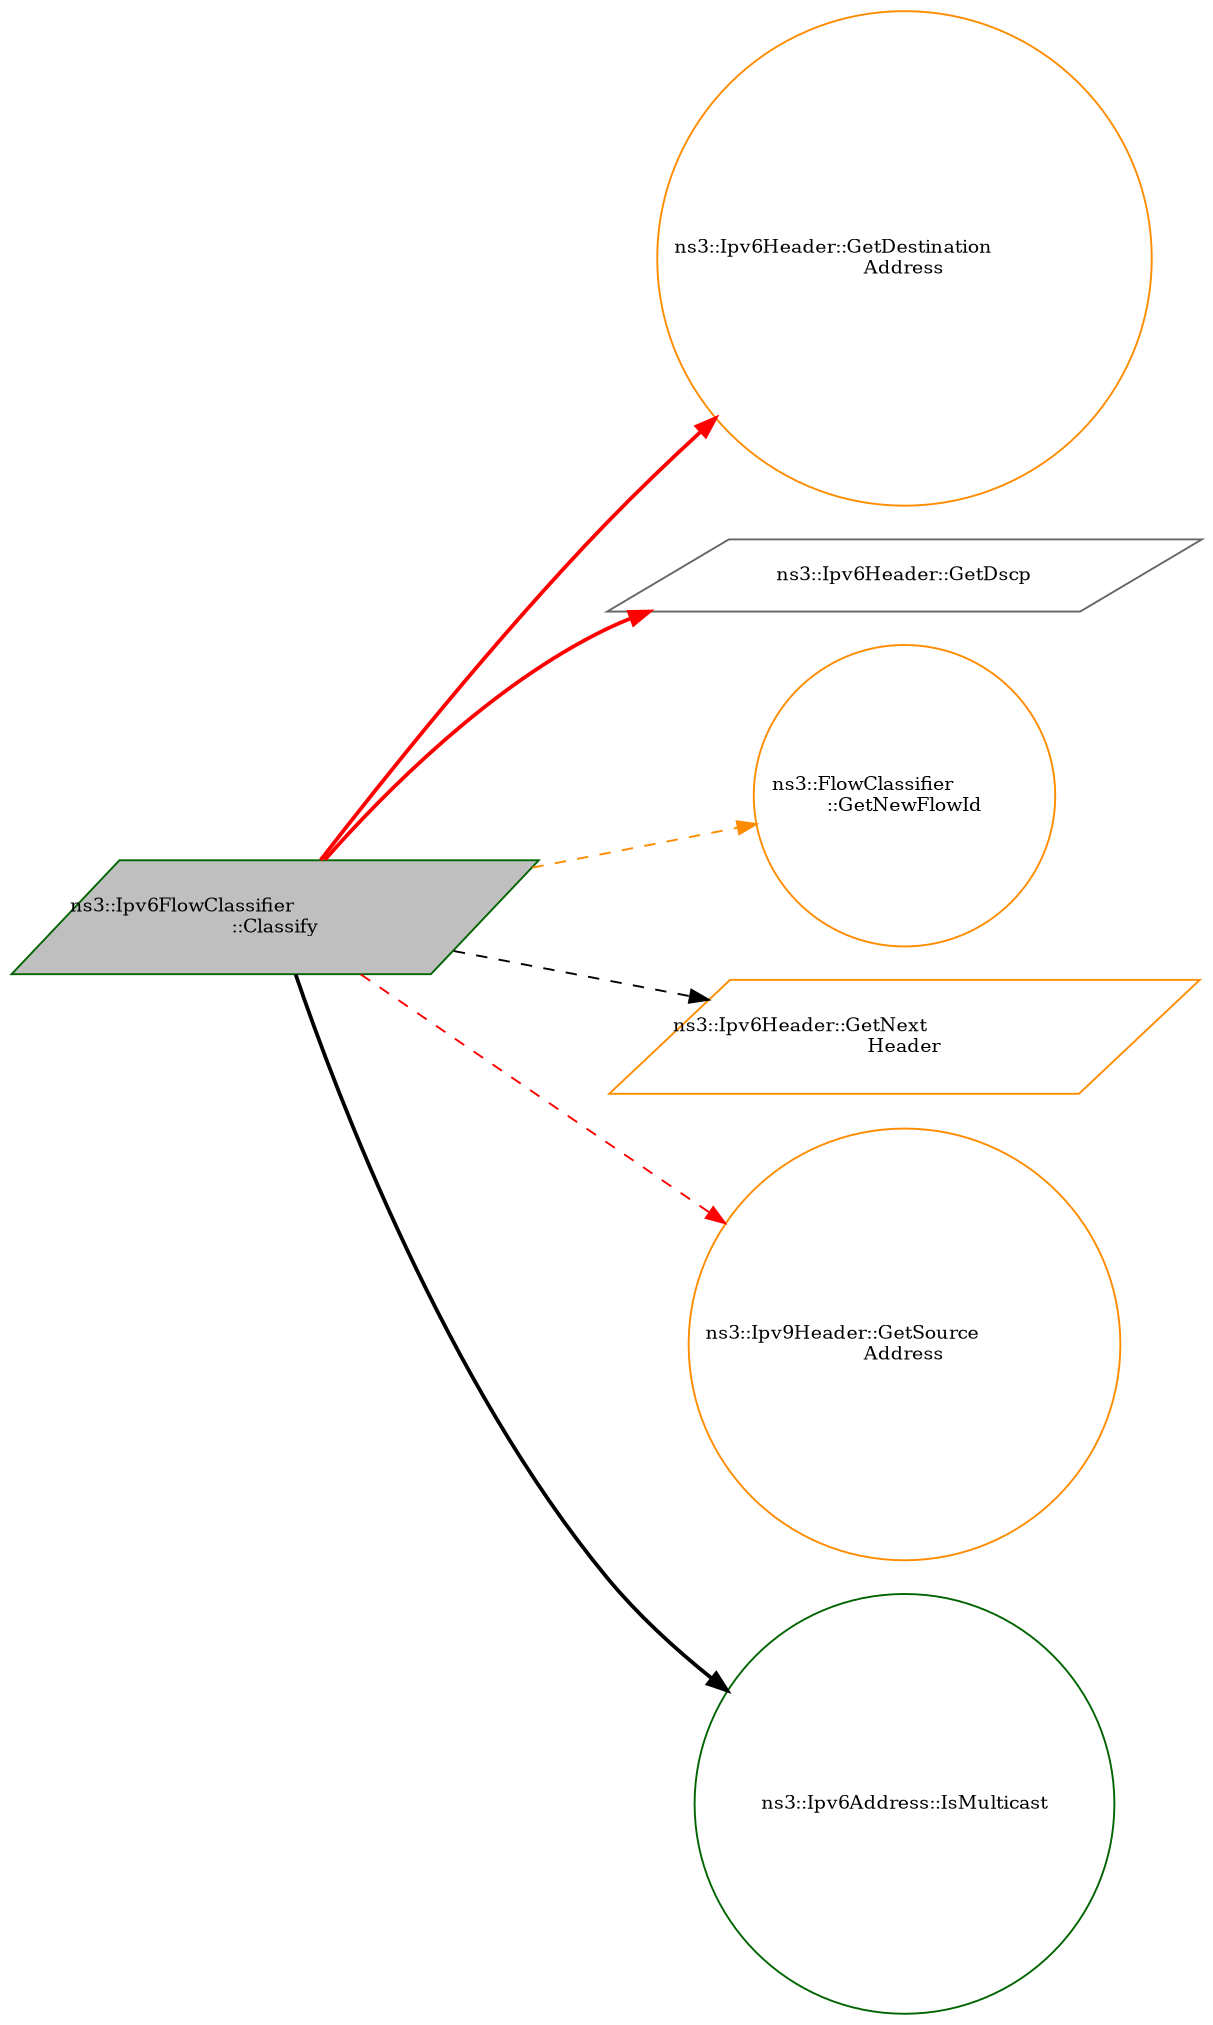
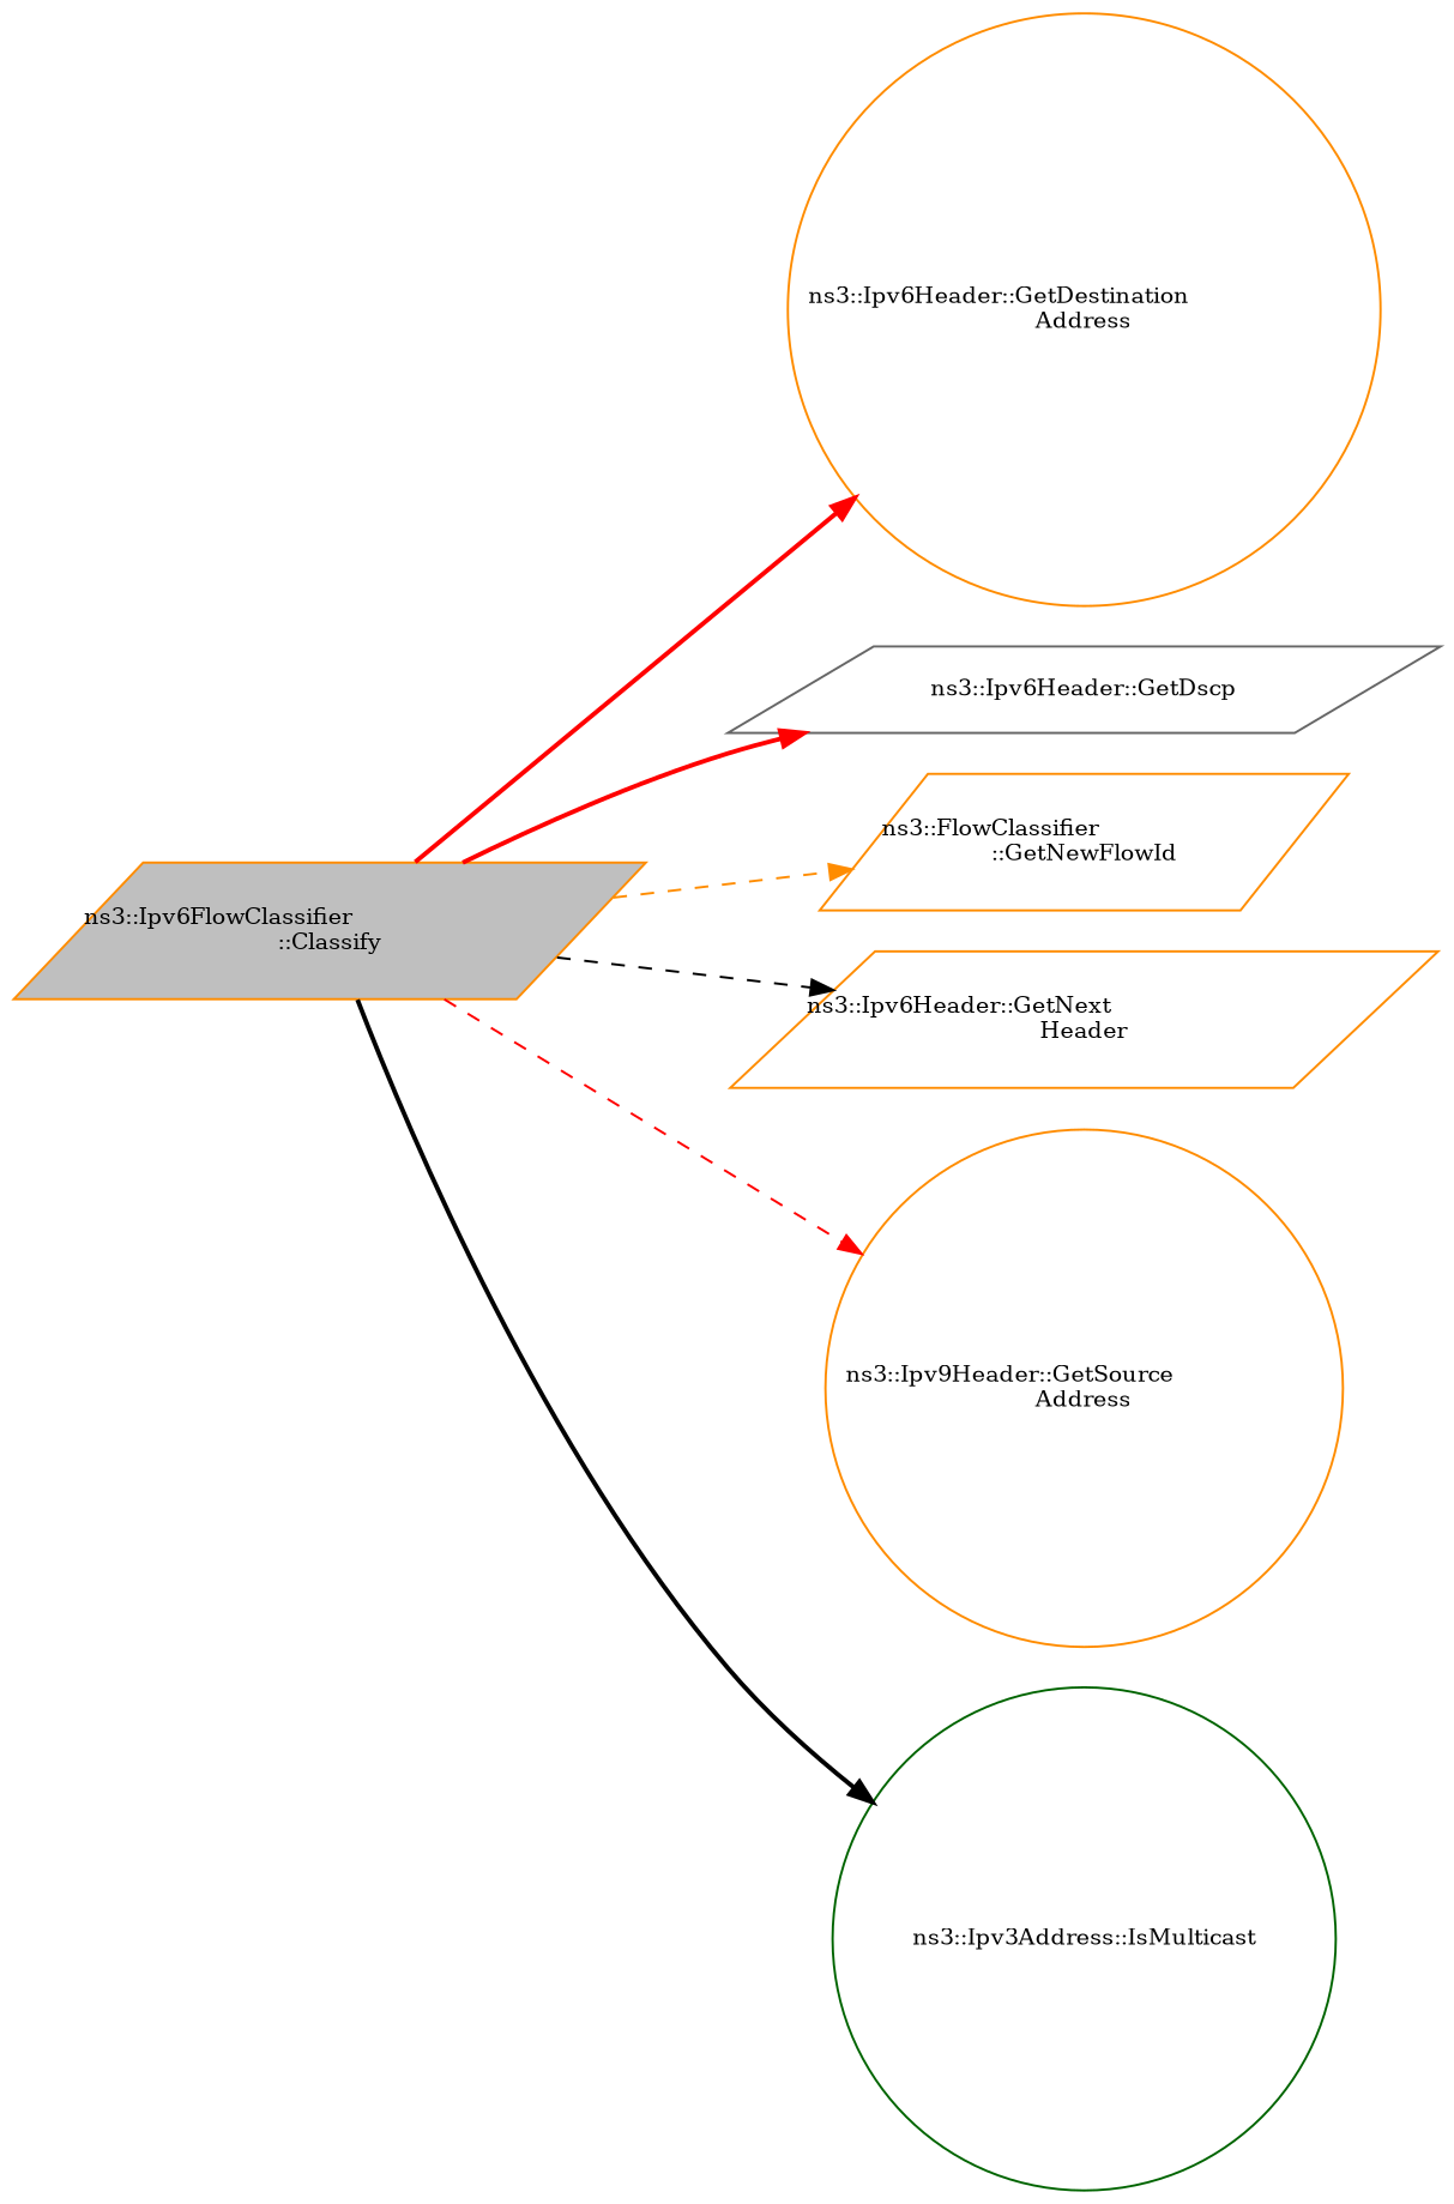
  digraph {
    fontname="DejaVu Serif"
    rankdir=LR
    node [color=darkorange fillcolor=white fontname="DejaVu Serif" fontsize=10 shape=circle style=filled]
    edge [color=red fontname="DejaVu Serif" fontsize=10 labelfontname=Helvetica labelfontsize=10 style=bold]
-   n1 [color=darkgreen fillcolor=grey75 fontcolor=black height=0.2 label="ns3::Ipv6FlowClassifier\l::Classify" shape=parallelogram width=0.4]
+   n1 [fillcolor=grey75 fontcolor=black height=0.2 label="ns3::Ipv6FlowClassifier\l::Classify" shape=parallelogram width=0.4]
    n2 [height=0.2 label="ns3::Ipv6Header::GetDestination\lAddress" width=0.4]
    n3 [color=gray40 height=0.2 label="ns3::Ipv6Header::GetDscp" shape=parallelogram width=0.4]
-   n4 [height=0.2 label="ns3::FlowClassifier\l::GetNewFlowId" width=0.4]
+   n4 [height=0.2 label="ns3::FlowClassifier\l::GetNewFlowId" shape=parallelogram width=0.4]
    n5 [height=0.2 label="ns3::Ipv6Header::GetNext\lHeader" shape=parallelogram width=0.4]
    n6 [height=0.2 label="ns3::Ipv9Header::GetSource\lAddress" width=0.4]
-   n7 [color=darkgreen height=0.2 label="ns3::Ipv6Address::IsMulticast" width=0.4]
+   n7 [color=darkgreen height=0.2 label="ns3::Ipv3Address::IsMulticast" width=0.4]
    n1 -> n2
    n1 -> n3
    n1 -> n4 [color=darkorange style=dashed]
    n1 -> n5 [color=black style=dashed]
    n1 -> n6 [style=dashed]
    n1 -> n7 [color=black]
  }
